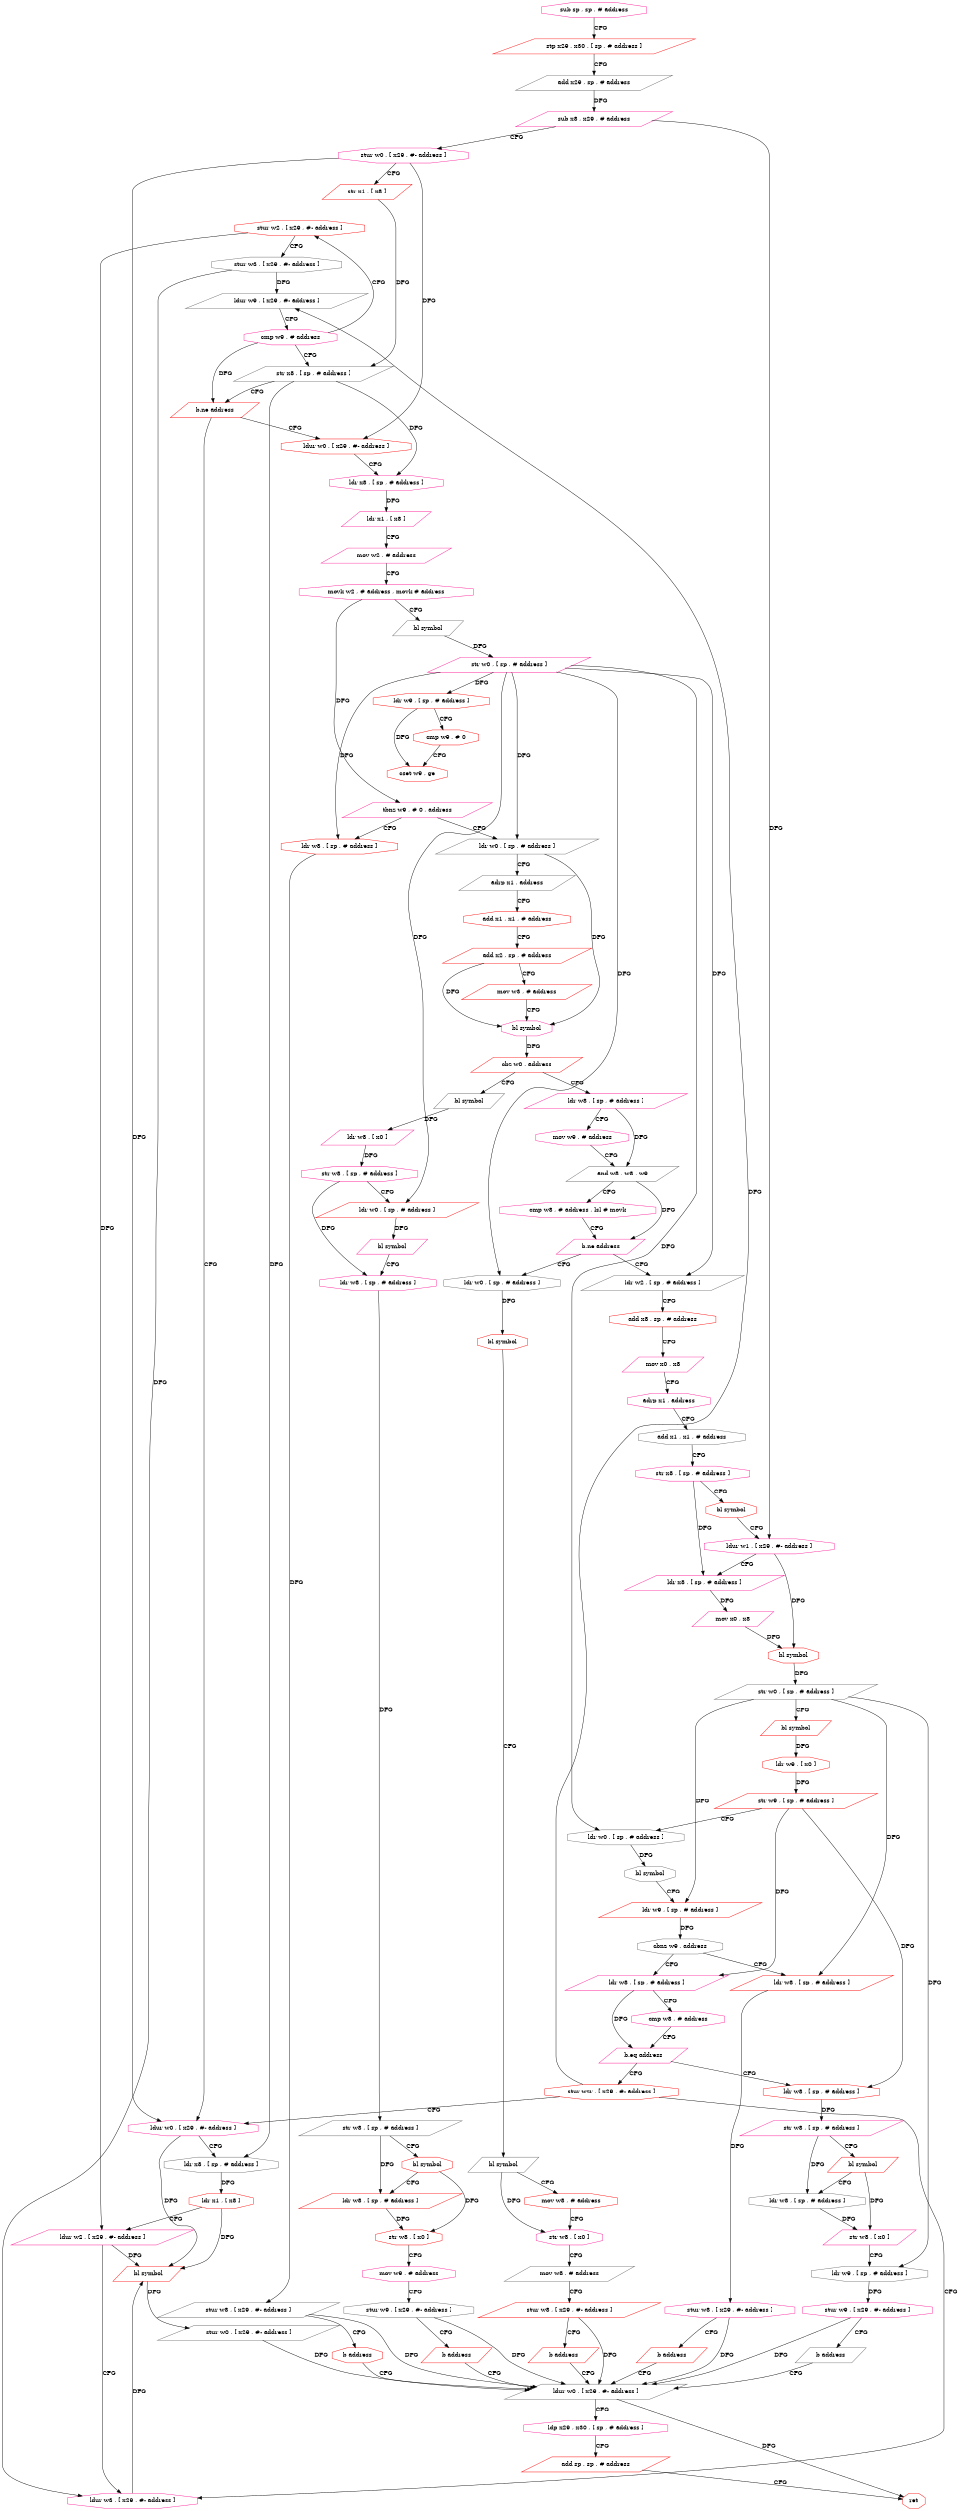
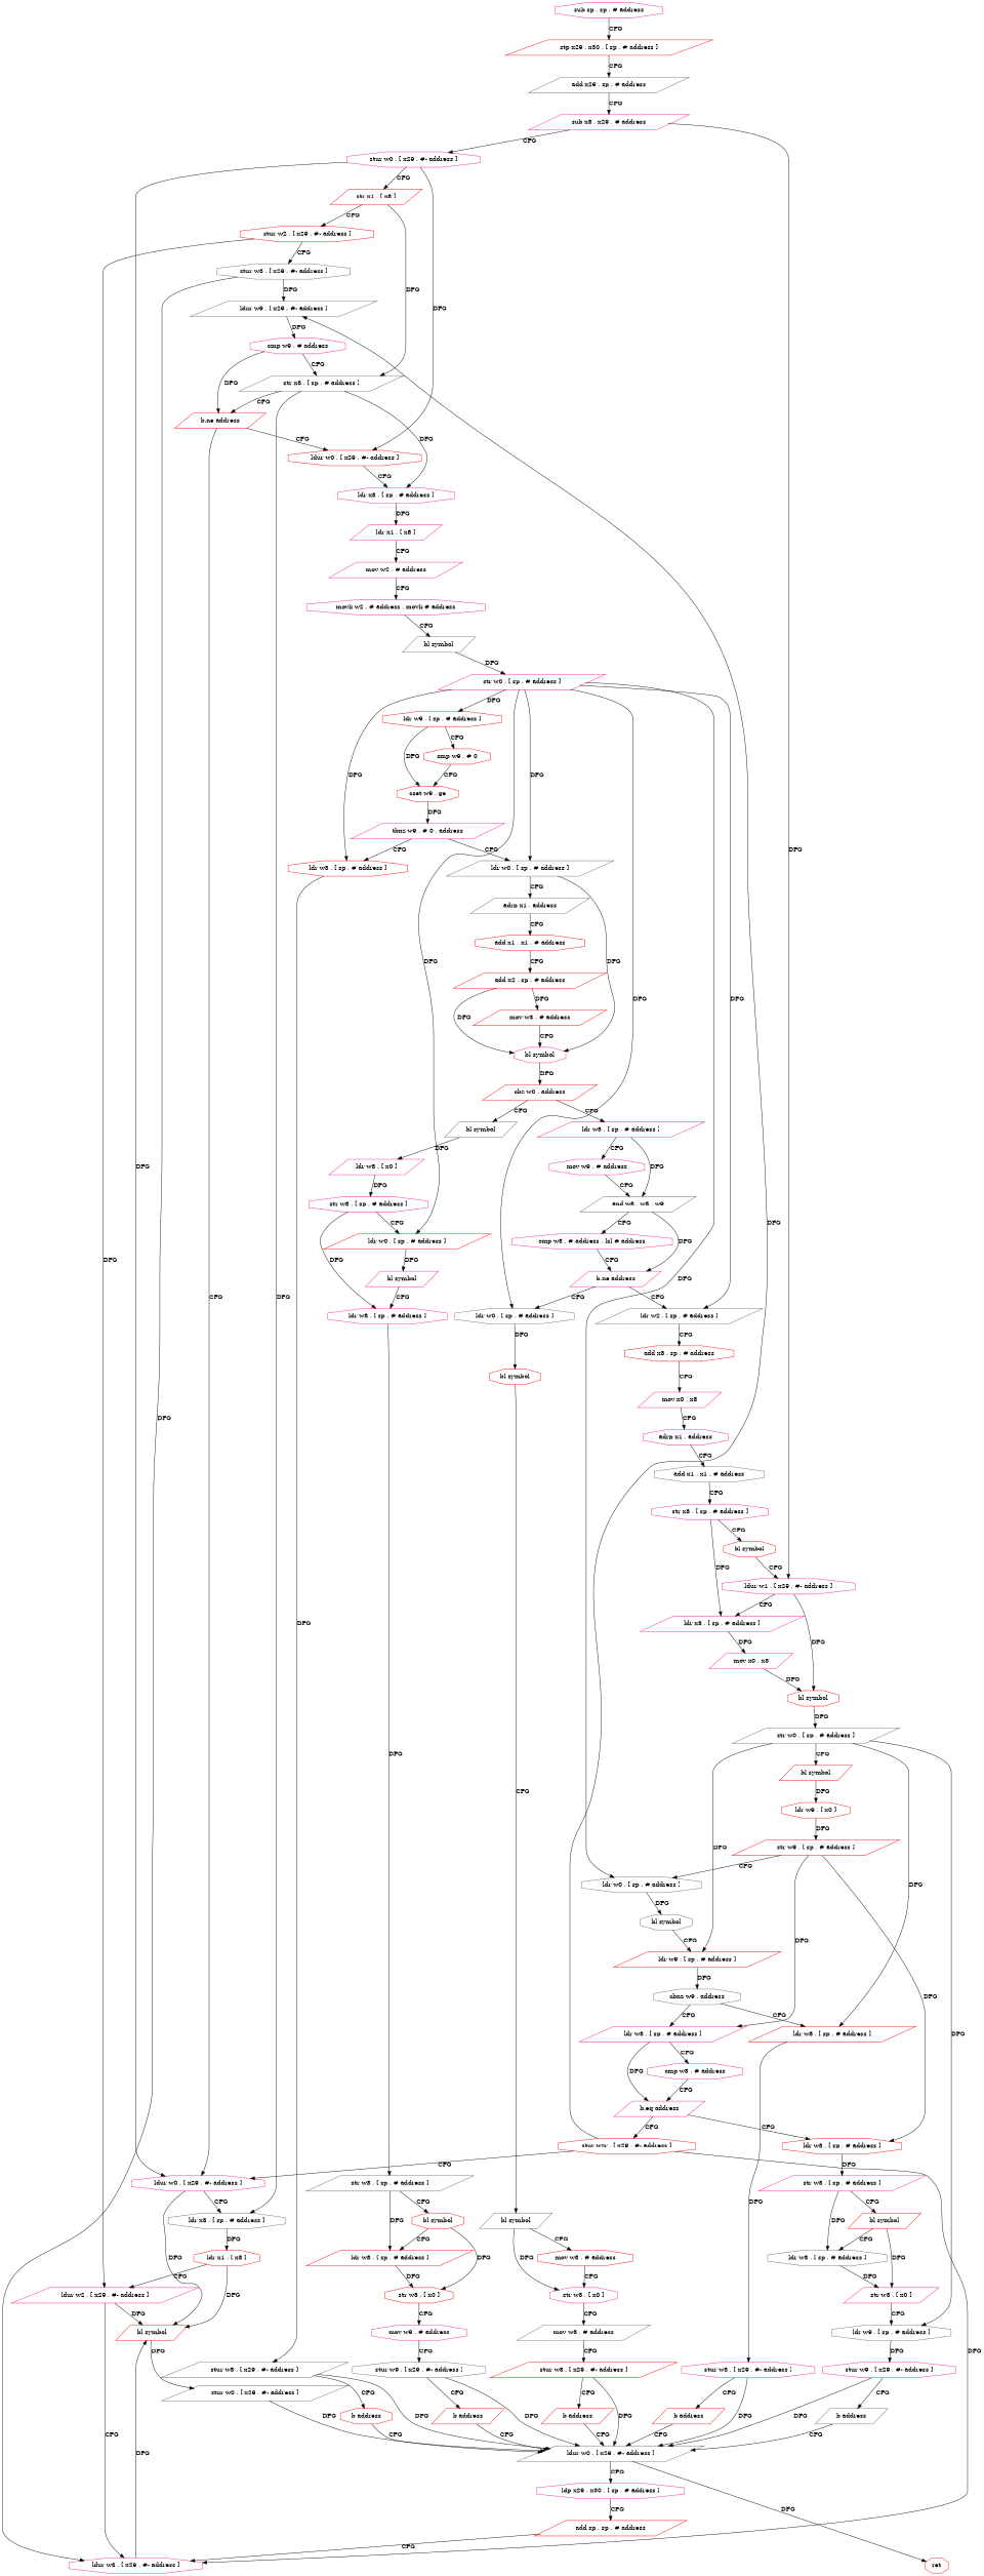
  digraph {
    node [color=red shape=parallelogram]
    n1 [color=deeppink label="sub sp , sp , # address" shape=octagon]
    n2 [label="stp x29 , x30 , [ sp , # address ]"]
    n3 [color=gray40 label="add x29 , sp , # address"]
    n4 [color=deeppink label="sub x8 , x29 , # address"]
    n5 [color=deeppink label="stur w0 , [ x29 , #- address ]" shape=octagon]
    n6 [color=deeppink label="ldur w1 , [ x29 , #- address ]" shape=octagon]
    n7 [label="str x1 , [ x8 ]"]
    n8 [color=deeppink label="ldur w0 , [ x29 , #- address ]" shape=octagon]
    n9 [label="ldur w0 , [ x29 , #- address ]" shape=octagon]
    n10 [label="stur w2 , [ x29 , #- address ]" shape=octagon]
    n11 [color=gray40 label="str x8 , [ sp , # address ]"]
    n12 [color=gray40 label="ldr x8 , [ sp , # address ]" shape=octagon]
    n13 [label="bl symbol"]
    n14 [color=deeppink label="ldr x8 , [ sp , # address ]" shape=octagon]
    n15 [color=gray40 label="stur w3 , [ x29 , #- address ]" shape=octagon]
    n16 [color=deeppink label="ldur w2 , [ x29 , #- address ]"]
    n17 [label="b.ne address"]
    n18 [color=gray40 label="ldur w9 , [ x29 , #- address ]"]
    n19 [color=deeppink label="ldur w3 , [ x29 , #- address ]" shape=octagon]
    n20 [color=deeppink label="ldr x8 , [ sp , # address ]"]
    n21 [label="bl symbol" shape=octagon]
    n22 [color=deeppink label="cmp w9 , # address" shape=octagon]
    n23 [label="ldr x1 , [ x8 ]" shape=octagon]
    n24 [color=deeppink label="ldr x1 , [ x8 ]"]
    n25 [color=gray40 label="stur w0 , [ x29 , #- address ]"]
    n26 [color=gray40 label="ldur w0 , [ x29 , #- address ]"]
    n27 [color=deeppink label="ldp x29 , x30 , [ sp , # address ]" shape=octagon]
    n28 [label=ret shape=octagon]
    n29 [label="add sp , sp , # address"]
    n30 [color=deeppink label="mov w2 , # address"]
    n31 [color=deeppink label="movk w2 , # address , movk # address" shape=octagon]
    n32 [color=gray40 label="bl symbol"]
    n33 [color=deeppink label="str w0 , [ sp , # address ]"]
    n34 [label="ldr w9 , [ sp , # address ]" shape=octagon]
    n35 [color=gray40 label="ldr w0 , [ sp , # address ]"]
    n36 [label="ldr w8 , [ sp , # address ]" shape=octagon]
    n37 [color=gray40 label="ldr w2 , [ sp , # address ]"]
    n38 [color=gray40 label="ldr w0 , [ sp , # address ]" shape=octagon]
    n39 [label="ldr w0 , [ sp , # address ]"]
    n40 [color=gray40 label="ldr w0 , [ sp , # address ]" shape=octagon]
    n41 [label="cmp w9 , # 0" shape=octagon]
    n42 [label="cset w9 , ge" shape=octagon]
    n43 [color=gray40 label="adrp x1 , address"]
    n44 [color=deeppink label="bl symbol" shape=octagon]
    n45 [color=gray40 label="stur w8 , [ x29 , #- address ]"]
    n46 [label="add x8 , sp , # address" shape=octagon]
    n47 [label="bl symbol" shape=octagon]
    n48 [color=deeppink label="bl symbol"]
    n49 [color=gray40 label="bl symbol" shape=octagon]
    n50 [color=deeppink label="tbnz w9 , # 0 , address"]
    n51 [label="add x1 , x1 , # address" shape=octagon]
    n52 [label="cbz w0 , address"]
    n53 [label="b address" shape=octagon]
    n54 [label="add x2 , sp , # address"]
    n55 [label="mov w3 , # address"]
    n56 [color=deeppink label="ldr w8 , [ sp , # address ]"]
    n57 [color=gray40 label="bl symbol"]
    n58 [color=deeppink label="mov w9 , # address" shape=octagon]
    n59 [color=gray40 label="and w8 , w8 , w9"]
    n60 [color=deeppink label="ldr w8 , [ x0 ]"]
-   n61 [color=deeppink label="cmp w8 , # address , lsl # movk" shape=octagon]
+   n61 [color=deeppink label="cmp w8 , # address , lsl # address" shape=octagon]
    n62 [color=deeppink label="b.ne address"]
    n63 [color=deeppink label="str w8 , [ sp , # address ]" shape=octagon]
    n64 [color=deeppink label="mov x0 , x8"]
    n65 [color=gray40 label="bl symbol"]
    n66 [color=deeppink label="ldr w8 , [ sp , # address ]" shape=octagon]
    n67 [color=gray40 label="str w8 , [ sp , # address ]"]
    n68 [label="bl symbol" shape=octagon]
    n69 [label="ldr w8 , [ sp , # address ]"]
    n70 [label="str w8 , [ x0 ]" shape=octagon]
    n71 [color=deeppink label="mov w9 , # address" shape=octagon]
    n72 [color=gray40 label="stur w9 , [ x29 , #- address ]" shape=octagon]
    n73 [label="b address"]
    n74 [color=deeppink label="adrp x1 , address" shape=octagon]
    n75 [color=gray40 label="add x1 , x1 , # address" shape=octagon]
    n76 [color=deeppink label="str x8 , [ sp , # address ]" shape=octagon]
    n77 [label="bl symbol" shape=octagon]
    n78 [color=deeppink label="mov x0 , x8"]
    n79 [color=gray40 label="str w0 , [ sp , # address ]"]
    n80 [label="bl symbol"]
    n81 [label="ldr w9 , [ sp , # address ]"]
    n82 [label="ldr w8 , [ sp , # address ]"]
    n83 [color=gray40 label="ldr w9 , [ sp , # address ]" shape=octagon]
    n84 [label="ldr w9 , [ x0 ]" shape=octagon]
    n85 [color=gray40 label="cbnz w9 , address" shape=octagon]
    n86 [color=deeppink label="stur w8 , [ x29 , #- address ]" shape=octagon]
    n87 [color=deeppink label="stur w9 , [ x29 , #- address ]" shape=octagon]
    n88 [label="str w9 , [ sp , # address ]"]
    n89 [color=deeppink label="ldr w8 , [ sp , # address ]"]
    n90 [label="ldr w8 , [ sp , # address ]" shape=octagon]
    n91 [color=deeppink label="cmp w8 , # address" shape=octagon]
    n92 [color=deeppink label="b.eq address"]
    n93 [color=deeppink label="str w8 , [ sp , # address ]"]
    n94 [label="stur wzr , [ x29 , #- address ]" shape=octagon]
    n95 [label="b address"]
    n96 [label="mov w8 , # address" shape=octagon]
    n97 [color=deeppink label="str w8 , [ x0 ]" shape=octagon]
    n98 [color=gray40 label="mov w8 , # address"]
    n99 [label="stur w8 , [ x29 , #- address ]"]
    n100 [label="b address"]
    n101 [label="bl symbol"]
    n102 [color=gray40 label="ldr w8 , [ sp , # address ]" shape=octagon]
    n103 [color=deeppink label="str w8 , [ x0 ]"]
    n104 [color=gray40 label="b address"]
    n1 -> n2 [label=CFG]
    n2 -> n3 [label=CFG]
-   n3 -> n4 [label=DFG]
+   n3 -> n4 [label=CFG]
    n4 -> n5 [label=CFG]
    n4 -> n6 [label=DFG]
    n5 -> n7 [label=CFG]
    n5 -> n8 [label=DFG]
    n5 -> n9 [label=DFG]
    n6 -> n20 [label=CFG]
    n6 -> n21 [label=DFG]
-   n22 -> n10 [label=CFG]
+   n7 -> n10 [label=CFG]
    n7 -> n11 [label=DFG]
    n8 -> n12 [label=CFG]
    n8 -> n13 [label=DFG]
    n9 -> n14 [label=CFG]
    n10 -> n15 [label=CFG]
    n10 -> n16 [label=DFG]
    n11 -> n12 [label=DFG]
    n11 -> n14 [label=DFG]
    n11 -> n17 [label=CFG]
    n12 -> n23 [label=DFG]
    n13 -> n25 [label=DFG]
    n14 -> n24 [label=DFG]
    n15 -> n18 [label=DFG]
    n15 -> n19 [label=DFG]
    n16 -> n13 [label=DFG]
    n16 -> n19 [label=CFG]
    n17 -> n8 [label=CFG]
    n17 -> n9 [label=CFG]
-   n18 -> n22 [label=CFG]
+   n18 -> n22 [label=DFG]
    n19 -> n13 [label=DFG]
    n20 -> n78 [label=DFG]
    n21 -> n79 [label=DFG]
    n22 -> n11 [label=CFG]
    n22 -> n17 [label=DFG]
    n23 -> n13 [label=DFG]
    n23 -> n16 [label=CFG]
    n24 -> n30 [label=CFG]
    n25 -> n26 [label=DFG]
    n26 -> n27 [label=CFG]
    n26 -> n28 [label=DFG]
    n27 -> n29 [label=CFG]
-   n29 -> n28 [label=CFG]
+   n29 -> n19 [label=CFG]
    n30 -> n31 [label=CFG]
    n31 -> n32 [label=CFG]
    n32 -> n33 [label=DFG]
    n33 -> n34 [label=DFG]
    n33 -> n35 [label=DFG]
    n33 -> n36 [label=DFG]
    n33 -> n37 [label=DFG]
    n33 -> n38 [label=DFG]
    n33 -> n39 [label=DFG]
    n33 -> n40 [label=DFG]
    n34 -> n41 [label=CFG]
    n34 -> n42 [label=DFG]
    n35 -> n43 [label=CFG]
    n35 -> n44 [label=DFG]
    n36 -> n45 [label=DFG]
    n37 -> n46 [label=CFG]
    n38 -> n47 [label=DFG]
    n39 -> n48 [label=DFG]
    n40 -> n49 [label=DFG]
    n41 -> n42 [label=CFG]
-   n31 -> n50 [label=DFG]
+   n42 -> n50 [label=DFG]
    n43 -> n51 [label=CFG]
    n44 -> n52 [label=DFG]
    n45 -> n26 [label=DFG]
    n45 -> n53 [label=CFG]
    n46 -> n64 [label=CFG]
    n47 -> n65 [label=CFG]
    n48 -> n66 [label=CFG]
    n49 -> n81 [label=CFG]
    n50 -> n35 [label=CFG]
    n50 -> n36 [label=CFG]
    n51 -> n54 [label=CFG]
    n52 -> n56 [label=CFG]
    n52 -> n57 [label=CFG]
    n53 -> n26 [label=CFG]
    n54 -> n44 [label=DFG]
-   n54 -> n55 [label=CFG]
+   n54 -> n55 [label=DFG]
    n55 -> n44 [label=CFG]
    n56 -> n58 [label=CFG]
    n56 -> n59 [label=DFG]
    n57 -> n60 [label=DFG]
    n58 -> n59 [label=CFG]
    n59 -> n61 [label=CFG]
    n59 -> n62 [label=DFG]
    n60 -> n63 [label=DFG]
    n61 -> n62 [label=CFG]
    n62 -> n37 [label=CFG]
    n62 -> n38 [label=CFG]
    n63 -> n39 [label=CFG]
    n63 -> n66 [label=DFG]
    n64 -> n74 [label=CFG]
    n65 -> n96 [label=CFG]
    n65 -> n97 [label=DFG]
    n66 -> n67 [label=DFG]
    n67 -> n68 [label=CFG]
    n67 -> n69 [label=DFG]
    n68 -> n69 [label=CFG]
    n68 -> n70 [label=DFG]
    n69 -> n70 [label=DFG]
    n70 -> n71 [label=CFG]
    n71 -> n72 [label=CFG]
    n72 -> n26 [label=DFG]
    n72 -> n73 [label=CFG]
    n73 -> n26 [label=CFG]
    n74 -> n75 [label=CFG]
    n75 -> n76 [label=CFG]
    n76 -> n20 [label=DFG]
    n76 -> n77 [label=CFG]
    n77 -> n6 [label=CFG]
    n78 -> n21 [label=DFG]
    n79 -> n80 [label=CFG]
    n79 -> n81 [label=DFG]
    n79 -> n82 [label=DFG]
    n79 -> n83 [label=DFG]
    n80 -> n84 [label=DFG]
    n81 -> n85 [label=DFG]
    n82 -> n86 [label=DFG]
    n83 -> n87 [label=DFG]
    n84 -> n88 [label=DFG]
    n85 -> n82 [label=CFG]
    n85 -> n89 [label=CFG]
    n86 -> n26 [label=DFG]
    n86 -> n95 [label=CFG]
    n87 -> n26 [label=DFG]
    n87 -> n104 [label=CFG]
    n88 -> n40 [label=CFG]
    n88 -> n89 [label=DFG]
    n88 -> n90 [label=DFG]
    n89 -> n91 [label=CFG]
    n89 -> n92 [label=DFG]
    n90 -> n93 [label=DFG]
    n91 -> n92 [label=CFG]
    n92 -> n90 [label=CFG]
    n92 -> n94 [label=CFG]
    n93 -> n101 [label=CFG]
    n93 -> n102 [label=DFG]
    n94 -> n8 [label=CFG]
    n94 -> n18 [label=DFG]
-   n94 -> n19 [label=CFG]
+   n94 -> n19 [label=DFG]
    n95 -> n26 [label=CFG]
    n96 -> n97 [label=CFG]
    n97 -> n98 [label=CFG]
    n98 -> n99 [label=CFG]
    n99 -> n26 [label=DFG]
    n99 -> n100 [label=CFG]
    n100 -> n26 [label=CFG]
    n101 -> n102 [label=CFG]
    n101 -> n103 [label=DFG]
    n102 -> n103 [label=DFG]
    n103 -> n83 [label=CFG]
    n104 -> n26 [label=CFG]
  }
